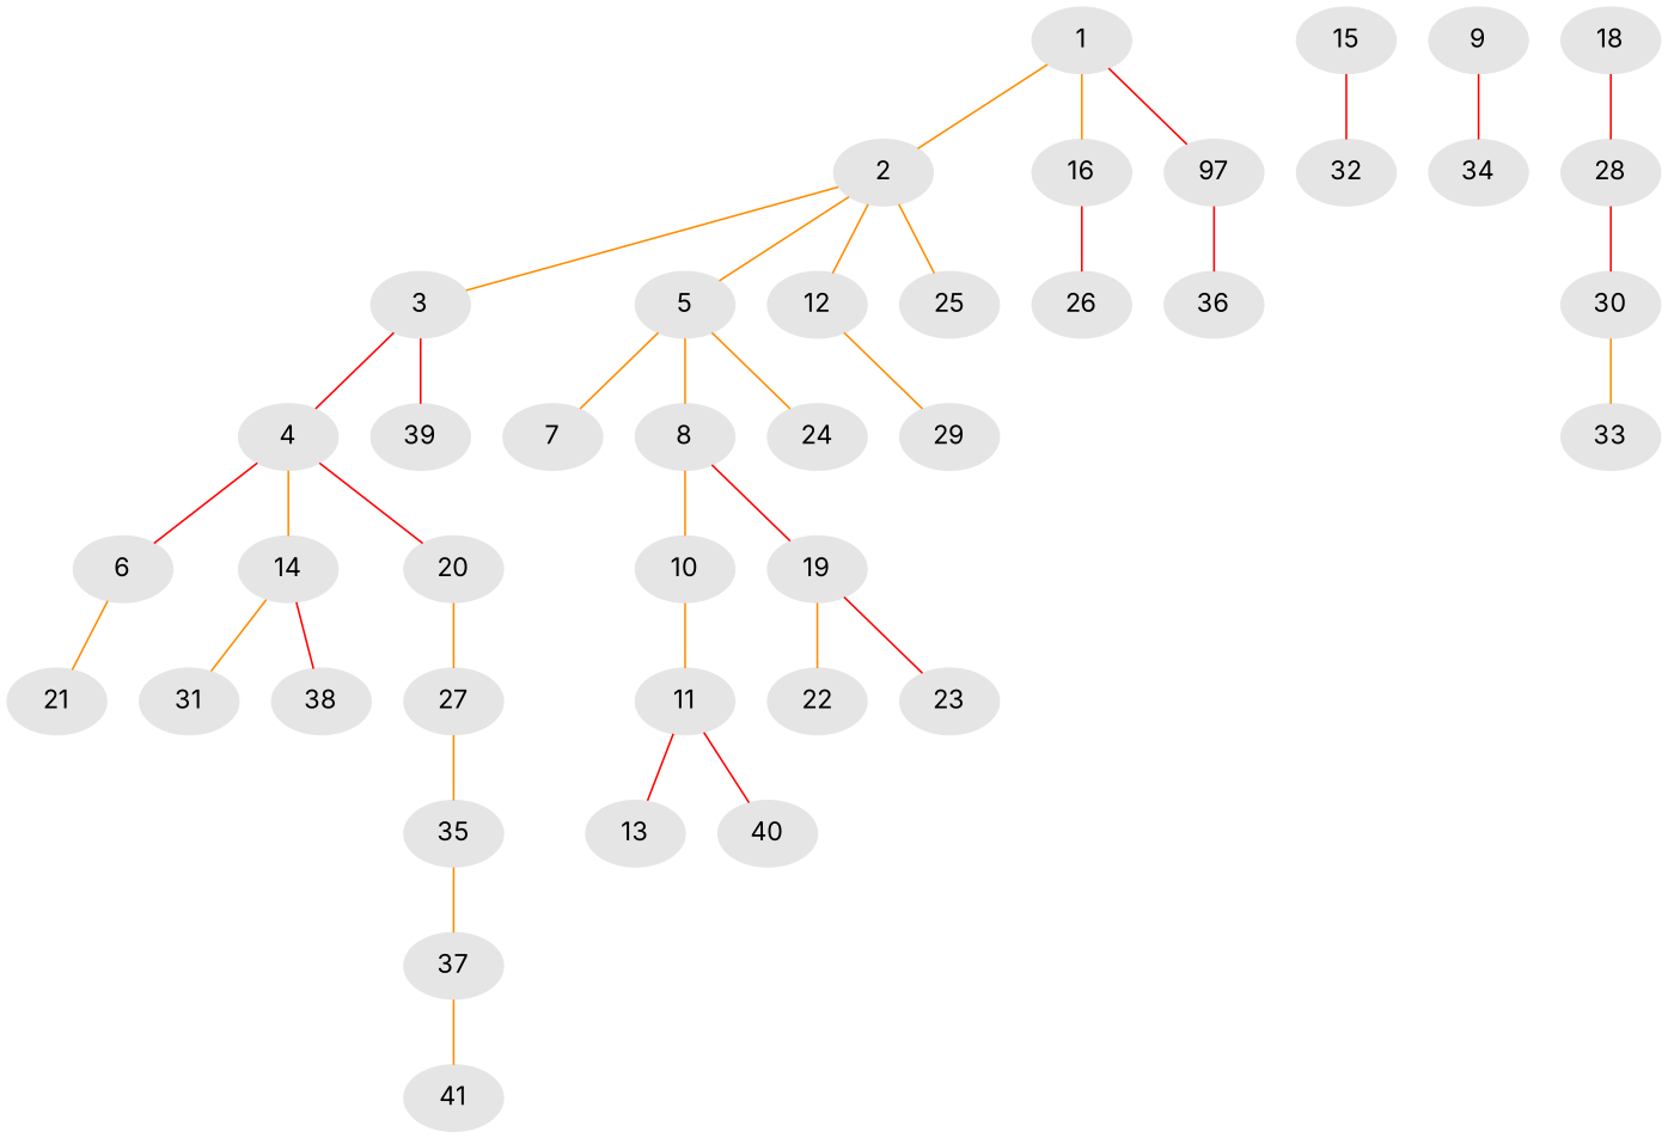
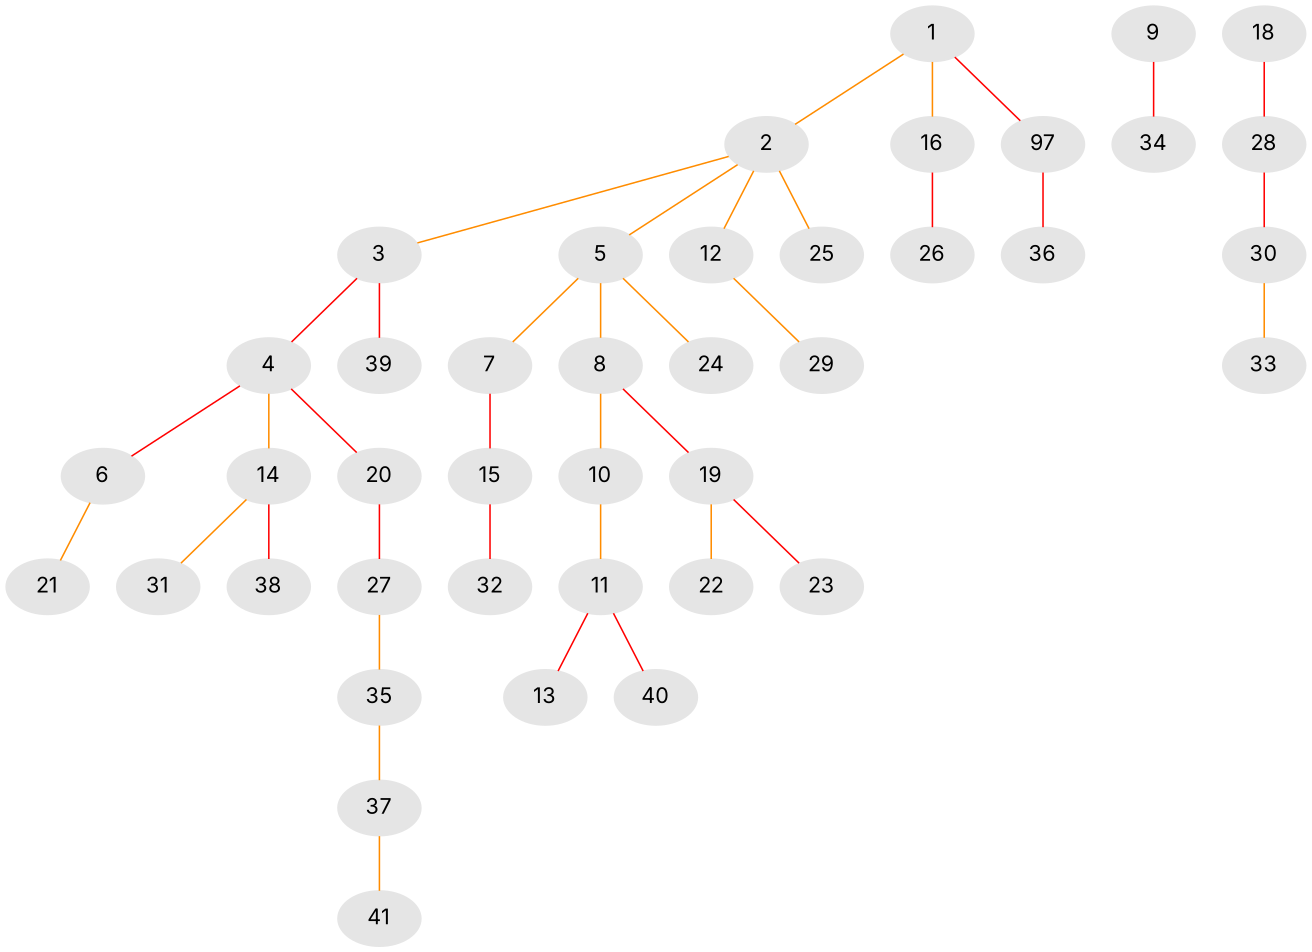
  graph {
    fontname=Inter
    node [color=gray90 fontname=Inter style=filled]
    edge [color=darkorange fontname=Inter weight=1.0]
    1
    2
    16
    n4 [label=97]
    3
    5
    12
    25
    26
    36
    4
    39
    7
    8
    24
    29
    6
    14
    20
    21
    31
    38
    27
    15
    10
    19
    9
    34
    32
    11
    22
    23
    18
    28
    13
    40
    30
    35
    37
    33
    41
    1 -- 2
    1 -- 16
    1 -- n4 [color=red]
    2 -- 3
    2 -- 5
    2 -- 12
    2 -- 25 [weight=2.0]
    16 -- 26 [color=red weight=4.0]
    n4 -- 36 [color=red]
    3 -- 4 [color=red]
    3 -- 39 [color=red]
    5 -- 7
    5 -- 8
    5 -- 24
    12 -- 29
    4 -- 6 [color=red]
    4 -- 14
    4 -- 20 [color=red]
+   7 -- 15 [color=red]
    8 -- 10 [weight=2.0]
    8 -- 19 [color=red]
    6 -- 21
    14 -- 31
    14 -- 38 [color=red]
-   20 -- 27
+   20 -- 27 [color=red]
    27 -- 35
    15 -- 32 [color=red weight=2.0]
    10 -- 11
    19 -- 22
    19 -- 23 [color=red]
    9 -- 34 [color=red]
    11 -- 13 [color=red]
    11 -- 40 [color=red]
    18 -- 28 [color=red]
    28 -- 30 [color=red]
    30 -- 33
    35 -- 37
    37 -- 41
  }
